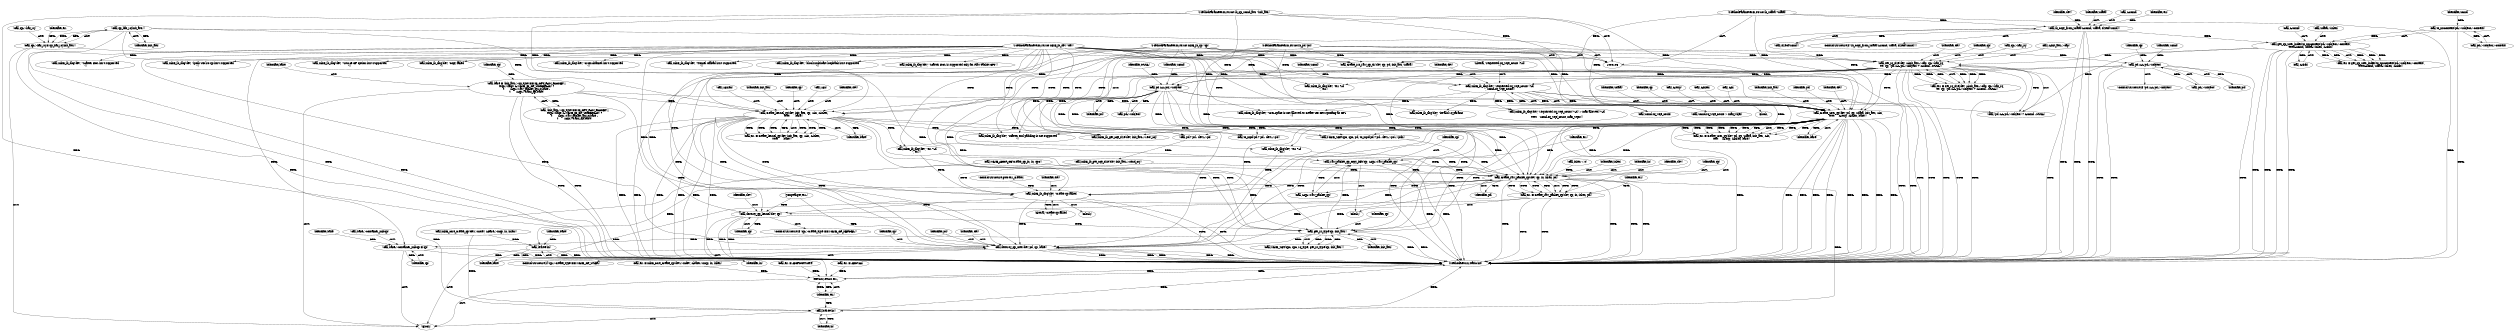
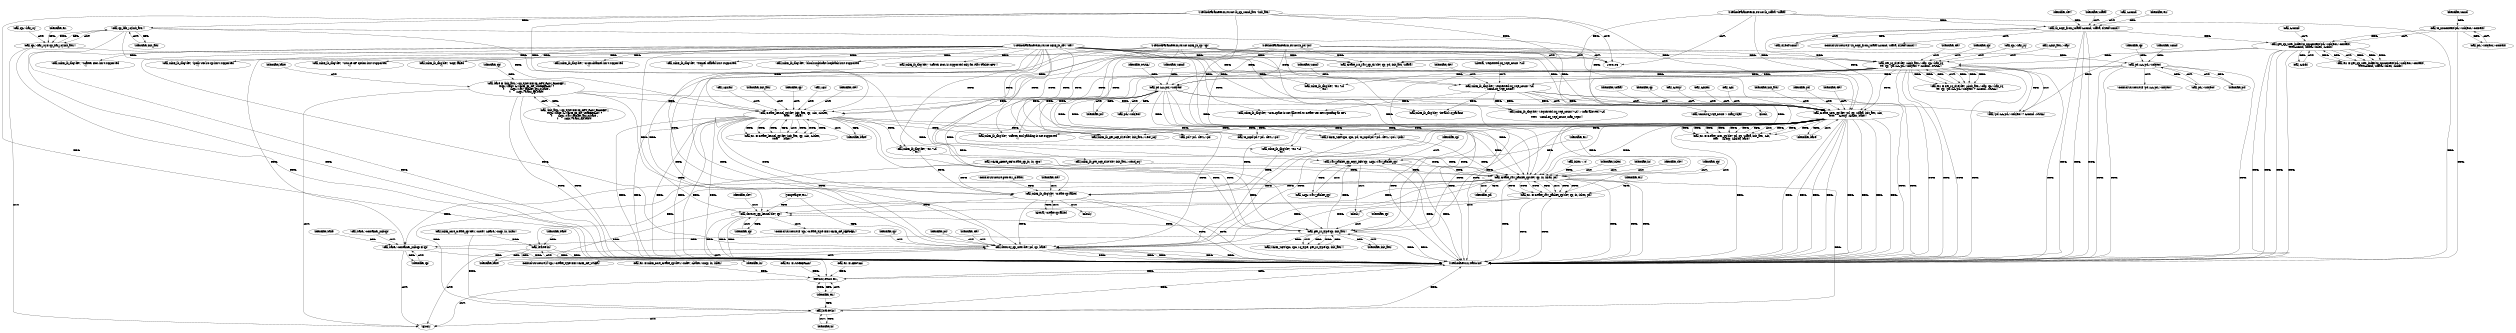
  digraph {
    fontname="DejaVu Serif"
    node [fontname="DejaVu Serif"]
    edge [fontname="DejaVu Serif"]
    n1 [label="(Call,raw_packet_qp_copy_info(qp, &qp->raw_packet_qp))"]
    n2 [label="(Call,create_raw_packet_qp(dev, qp, in, inlen, pd))"]
    n3 [label="(MethodReturn,static int)"]
    n4 [label="(Block,)"]
    n5 [label="(Call,&qp->raw_packet_qp)"]
    n6 [label="(Call,destroy_qp_user(dev, pd, qp, base))"]
    n7 [label="(Call,destroy_qp_kernel(dev, qp))"]
    n8 [label="(Call,base->container_mibqp = qp)"]
    n9 [label="(Call,mlx5_ib_dbg(dev, \"create qp failed\n\"))"]
    n10 [label="(Call,err = create_raw_packet_qp(dev, qp, in, inlen, pd))"]
    n11 [label="(Call,kvfree(in))"]
    n12 [label="(Call,kvfree(in))"]
    n13 [label="(Identifier,pd)"]
    n14 [label="(Return,return err;)"]
    n15 [label="(Call,get_rx_type(qp, init_attr))"]
    n16 [label="(Identifier,init_attr)"]
    n17 [label="(Call,MLX5_SET(qpc, qpc, rq_type, get_rx_type(qp, init_attr)))"]
    n18 [label="(ControlStructure,if (qp->create_type == MLX5_QP_USER))"]
    n19 [label="(Identifier,base)"]
    n20 [label="(Identifier,qp)"]
    n21 [label="(ControlStructure,if (qp->create_type == MLX5_QP_KERNEL))"]
    n22 [label="(Block,)"]
    n23 [label="(Identifier,qp)"]
    n24 [label="(Call,create_user_qp(dev, pd, qp, udata, init_attr, &in,\n\t\t\t\t\t     &resp, &inlen, base))"]
    n25 [label="(Call,mlx5_ib_dbg(dev, \"scatter end padding is not supported\n\"))"]
    n26 [label="(Call,mlx5_ib_get_cqe_size(dev, init_attr->recv_cq))"]
    n27 [label="(Call,err = create_user_qp(dev, pd, qp, udata, init_attr, &in,\n\t\t\t\t\t     &resp, &inlen, base))"]
    n28 [label="(Call,mlx5_ib_dbg(dev, \"err %d\n\", err))"]
    n29 [label="(Call,pd ? pd : devr->p0)"]
    n30 [label="(Call,to_mpd(pd ? pd : devr->p0))"]
    n31 [label="(Identifier,base)"]
    n32 [label="(Call,MLX5_SET(qpc, qpc, pd, to_mpd(pd ? pd : devr->p0)->pdn))"]
    n33 [label="(Literal,\"create qp failed\n\")"]
    n34 [label="(Block,)"]
    n35 [label="(Call,mlx5_ib_dbg(dev, \"requested sq_wqe_count (%d)\n\", ucmd.sq_wqe_count))"]
    n36 [label="(Call,mlx5_ib_dbg(dev, \"requested sq_wqe_count (%d) > max allowed (%d)\n\",\n\t\t\t\t\t    ucmd.sq_wqe_count, max_wqes))"]
    n37 [label="(Block,)"]
-   n38 [label="(Call,ucmd.sq_wqe_count)"]
    n39 [label="(Call,mlx5_ib_dbg(dev, \"invalid rq params\n\"))"]
    n40 [label="(Call,ucmd.sq_wqe_count > max_wqes)"]
    n41 [label="(Call,mlx5_ib_dbg(dev, \"user-space is not allowed to create UD QPs spoofing as QP1\n\"))"]
    n42 [label="(Call,set_rq_size(dev, &init_attr->cap, qp->has_rq,\n\t\t\t  qp, (pd && pd->uobject) ? &ucmd : NULL))"]
    n43 [label="(Call,create_kernel_qp(dev, init_attr, qp, &in, &inlen,\n\t\t\t\t\t       base))"]
    n44 [label="(Call,(pd && pd->uobject) ? &ucmd : NULL)"]
    n45 [label="(Call,err = set_rq_size(dev, &init_attr->cap, qp->has_rq,\n\t\t\t  qp, (pd && pd->uobject) ? &ucmd : NULL))"]
    n46 [label="(Call,mlx5_ib_dbg(dev, \"err %d\n\", err))"]
    n47 [label="(Call,mlx5_ib_dbg(dev, \"err %d\n\", err))"]
    n48 [label="(Call,err = create_kernel_qp(dev, init_attr, qp, &in, &inlen,\n\t\t\t\t\t       base))"]
    n49 [label="(Identifier,base)"]
    n50 [label="(MethodParameterIn,struct mlx5_ib_dev *dev)"]
    n51 [label="(Call,mlx5_ib_dbg(dev, \"ipoib UD lso qp isn't supported\n\"))"]
    n52 [label="(Call,mlx5_ib_dbg(dev, \"Source QP option isn't supported\n\"))"]
    n53 [label="(Call,mlx5_ib_dbg(dev, \"copy failed\n\"))"]
    n54 [label="(Call,mlx5_ib_dbg(dev, \"cross-channel isn't supported\n\"))"]
    n55 [label="(Call,mlx5_ib_dbg(dev, \"Tunnel offload isn't supported\n\"))"]
    n56 [label="(Call,mlx5_ib_get_cqe_size(dev, init_attr->send_cq))"]
    n57 [label="(Call,mlx5_ib_dbg(dev, \"block multicast loopback isn't supported\n\"))"]
    n58 [label="(Call,mlx5_ib_dbg(dev, \"Scatter FCS is supported only for Raw Packet QPs\"))"]
    n59 [label="(Call,mlx5_ib_dbg(dev, \"Scatter FCS isn't supported\n\"))"]
    n60 [label="(Call,create_rss_raw_qp_tir(dev, qp, pd, init_attr, udata))"]
    1000105
    n62 [label="(Call,qp->has_rq = qp_has_rq(init_attr))"]
    n63 [label="(Call,qp_has_rq(init_attr))"]
    n64 [label="(Identifier,init_attr)"]
    n65 [label="(MethodParameterIn,struct ib_qp_ucmd_attr *init_attr)"]
    n66 [label="(MethodParameterIn,struct mlx5_ib_qp *qp)"]
    n67 [label="(Call,get_qp_user_index(to_mucontext(pd->uobject->context),\n\t\t\t\t\t&ucmd, udata->inlen, &uidx))"]
    n68 [label="(Call,err = get_qp_user_index(to_mucontext(pd->uobject->context),\n\t\t\t\t\t&ucmd, udata->inlen, &uidx))"]
    n69 [label="(Call,&uidx)"]
    n70 [label="(Call,to_mucontext(pd->uobject->context))"]
    n71 [label="(Call,pd->uobject->context)"]
    n72 [label="(Call,ib_copy_from_udata(&ucmd, udata, sizeof(ucmd)))"]
    n73 [label="(Call,sizeof(ucmd))"]
    n74 [label="(ControlStructure,if (ib_copy_from_udata(&ucmd, udata, sizeof(ucmd))))"]
    n75 [label="(MethodParameterIn,struct ib_udata *udata)"]
    n76 [label="(Call,pd && pd->uobject)"]
    n77 [label="(Call,pd->uobject)"]
    n78 [label="(Identifier,pd)"]
    n79 [label="(Call,pd && pd->uobject)"]
    n80 [label="(Identifier,pd)"]
    n81 [label="(ControlStructure,if (pd && pd->uobject))"]
    n82 [label="(Call,pd->uobject)"]
    n83 [label="(MethodParameterIn,struct ib_pd *pd)"]
    n84 [label="(Call,base = (init_attr->qp_type == IB_QPT_RAW_PACKET ||\n\t\tqp->flags & MLX5_IB_QP_UNDERLAY) ?\n\t       &qp->raw_packet_qp.rq.base :\n\t       &qp->trans_qp.base)"]
    n85 [label="(Call,(init_attr->qp_type == IB_QPT_RAW_PACKET ||\n\t\tqp->flags & MLX5_IB_QP_UNDERLAY) ?\n\t       &qp->raw_packet_qp.rq.base :\n\t       &qp->trans_qp.base)"]
    n86 [label="(Identifier,in)"]
    n87 [label="(Identifier,in)"]
    n88 [label="(Identifier,err)"]
    n89 [label="(Identifier,init_attr)"]
    n90 [label="(Call,MLX5_ADDR_OF(create_qp_in, in, qpc))"]
    n91 [label="(Identifier,ucmd)"]
    n92 [label="(Identifier,base)"]
    n93 [label="(Identifier,qp)"]
    n94 [label="(Identifier,err)"]
    n95 [label="(Identifier,pd)"]
    n96 [label="(Identifier,dev)"]
    n97 [label="(Call,inlen < 0)"]
    n98 [label="(Identifier,err)"]
    n99 [label="(Identifier,NULL)"]
    n100 [label="(Identifier,pd)"]
    n101 [label="(Identifier,ucmd)"]
    n102 [label="(Identifier,udata)"]
    n103 [label="(Call,&inlen)"]
    n104 [label="(Identifier,init_attr)"]
    n105 [label="(Identifier,err)"]
    n106 [label="(Identifier,dev)"]
    n107 [label="(Identifier,qp)"]
    n108 [label="(Call,qp->has_rq)"]
    n109 [label="(Identifier,inlen)"]
    n110 [label="(Call,err = mlx5_core_create_qp(dev->mdev, &base->mqp, in, inlen))"]
    n111 [label="(Identifier,qp)"]
    n112 [label="(Call,&ucmd)"]
    n113 [label="(Identifier,err)"]
    n114 [label="(JumpTarget,err:)"]
    n115 [label="(Call,&init_attr->cap)"]
    n116 [label="(Identifier,qp)"]
    n117 [label="(Identifier,ucmd)"]
    n118 [label="(Identifier,dev)"]
-   n119 [label="(Call,err = -EOPNOTSUPP)"]
+   n119 [label="(Call,err = -UNDERLAY)"]
    n120 [label="(ControlStructure,goto err_create;)"]
    n121 [label="(Call,base->container_mibqp)"]
    n122 [label="(Call,&resp)"]
    n123 [label="(Identifier,dev)"]
    n124 [label="(Identifier,in)"]
    n125 [label="(Call,mlx5_core_create_qp(dev->mdev, &base->mqp, in, inlen))"]
    n126 [label="(Identifier,dev)"]
    n127 [label="(Call,err = -EINVAL)"]
    n128 [label="(Identifier,base)"]
    n129 [label="(Identifier,dev)"]
    n130 [label="(Identifier,udata)"]
    n131 [label="(Call,&in)"]
    n132 [label="(Identifier,qp)"]
    n133 [label="(Call,&inlen)"]
    n134 [label="(Identifier,dev)"]
    n135 [label="(Call,&in)"]
    n136 [label="(Identifier,qp)"]
    n137 [label="(Identifier,dev)"]
    n138 [label="(Call,&ucmd)"]
    n139 [label="(Identifier,dev)"]
    n140 [label="(Identifier,qp)"]
    n141 [label="(Identifier,base)"]
    n142 [label="(Literal,\"requested sq_wqe_count (%d)\n\")"]
    n143 [label="(Identifier,qp)"]
-   n144 [label="(Call,udata->inlen)"]
    n145 [label="(Identifier,qp)"]
    n146 [label="(Call,qp->has_rq)"]
    n147 [label="(Identifier,ucmd)"]
    n1 -> n2 [label="DDG: "]
    n1 -> n3 [label="DDG: "]
    n1 -> n3 [label="DDG: "]
    n1 -> n4 [label="AST: "]
    n1 -> n5 [label="CFG: "]
    n2 -> n3 [label="DDG: "]
    n2 -> n3 [label="DDG: "]
    n2 -> n3 [label="DDG: "]
    n2 -> n3 [label="DDG: "]
    n2 -> n6 [label="DDG: "]
    n2 -> n6 [label="DDG: "]
    n2 -> n7 [label="DDG: "]
-   n2 -> n5 [label="DDG: "]
+   n2 -> n8 [label="DDG: "]
    n2 -> n9 [label="DDG: "]
    n2 -> n10 [label="AST: "]
    n2 -> n10 [label="DDG: "]
    n2 -> n10 [label="DDG: "]
    n2 -> n10 [label="DDG: "]
    n2 -> n10 [label="DDG: "]
    n2 -> n10 [label="DDG: "]
    n2 -> n11 [label="DDG: "]
    n2 -> n12 [label="DDG: "]
    n2 -> n13 [label="CFG: "]
    n3 -> n14 [label="CFG: "]
    n5 -> n1 [label="AST: "]
    n6 -> n3 [label="DDG: "]
    n6 -> n3 [label="DDG: "]
    n6 -> n3 [label="DDG: "]
    n6 -> n3 [label="DDG: "]
    n6 -> n3 [label="DDG: "]
    n6 -> n18 [label="AST: "]
    n6 -> n19 [label="CFG: "]
    n7 -> n3 [label="DDG: "]
    n7 -> n3 [label="DDG: "]
    n7 -> n3 [label="DDG: "]
    n7 -> n20 [label="CFG: "]
    n7 -> n21 [label="AST: "]
    n8 -> n3 [label="DDG: "]
    n8 -> n3 [label="DDG: "]
    n8 -> n22 [label="AST: "]
    n8 -> n23 [label="CFG: "]
    n9 -> n3 [label="DDG: "]
    n9 -> n3 [label="DDG: "]
    n9 -> n6 [label="DDG: "]
    n9 -> n7 [label="DDG: "]
    n9 -> n33 [label="CFG: "]
    n9 -> n34 [label="AST: "]
    n10 -> n2 [label="CFG: "]
    n10 -> n3 [label="DDG: "]
    n10 -> n3 [label="DDG: "]
    n10 -> n4 [label="AST: "]
    n10 -> n14 [label="DDG: "]
    n11 -> n3 [label="DDG: "]
    n11 -> n3 [label="DDG: "]
    n11 -> n22 [label="AST: "]
    n11 -> n86 [label="CFG: "]
    n12 -> n3 [label="DDG: "]
    n12 -> n3 [label="DDG: "]
    n12 -> n22 [label="AST: "]
    n12 -> n87 [label="CFG: "]
    n13 -> n2 [label="AST: "]
    n14 -> n3 [label="DDG: "]
    n14 -> n22 [label="AST: "]
    n14 -> n88 [label="CFG: "]
    n15 -> n1 [label="DDG: "]
    n15 -> n3 [label="DDG: "]
    n15 -> n3 [label="DDG: "]
    n15 -> n6 [label="DDG: "]
-   n7 -> n15 [label="DDG: "]
-   n15 -> n8 [label="DDG: "]
+   n15 -> n7 [label="DDG: "]
+   n15 -> n8 [label="CFG: "]
    n15 -> n16 [label="CFG: "]
    n15 -> n17 [label="AST: "]
    n15 -> n17 [label="DDG: "]
    n15 -> n17 [label="DDG: "]
    n16 -> n15 [label="AST: "]
    n17 -> n15 [label="CFG: "]
    n19 -> n6 [label="AST: "]
    n20 -> n7 [label="AST: "]
    n23 -> n8 [label="AST: "]
    n24 -> n2 [label="DDG: "]
    n24 -> n2 [label="DDG: "]
    n24 -> n3 [label="DDG: "]
    n24 -> n3 [label="DDG: "]
    n24 -> n3 [label="DDG: "]
    n24 -> n3 [label="DDG: "]
    n24 -> n3 [label="DDG: "]
    n24 -> n3 [label="DDG: "]
    n24 -> n3 [label="DDG: "]
    n24 -> n3 [label="DDG: "]
    n24 -> n3 [label="DDG: "]
    n24 -> n6 [label="DDG: "]
    n24 -> n6 [label="DDG: "]
    n24 -> n9 [label="DDG: "]
    n24 -> n15 [label="DDG: "]
    n24 -> n15 [label="DDG: "]
    n24 -> n25 [label="DDG: "]
    n24 -> n26 [label="DDG: "]
    n24 -> n27 [label="AST: "]
    n24 -> n27 [label="DDG: "]
    n24 -> n27 [label="DDG: "]
    n24 -> n27 [label="DDG: "]
    n24 -> n27 [label="DDG: "]
    n24 -> n27 [label="DDG: "]
    n24 -> n27 [label="DDG: "]
    n24 -> n27 [label="DDG: "]
    n24 -> n27 [label="DDG: "]
    n24 -> n27 [label="DDG: "]
    n24 -> n28 [label="DDG: "]
    n24 -> n29 [label="DDG: "]
    n24 -> n30 [label="DDG: "]
    n24 -> n31 [label="CFG: "]
    n24 -> n32 [label="DDG: "]
    n27 -> n24 [label="CFG: "]
    n28 -> n2 [label="DDG: "]
    n28 -> n9 [label="DDG: "]
    n31 -> n24 [label="AST: "]
    n32 -> n2 [label="DDG: "]
    n32 -> n6 [label="DDG: "]
    n33 -> n9 [label="AST: "]
    n35 -> n3 [label="DDG: "]
    n35 -> n3 [label="DDG: "]
    n35 -> n24 [label="DDG: "]
    n35 -> n36 [label="DDG: "]
    n35 -> n37 [label="AST: "]
-   n35 -> n38 [label="CFG: "]
    n35 -> n39 [label="DDG: "]
    n35 -> n40 [label="DDG: "]
    n35 -> n41 [label="DDG: "]
-   n38 -> n35 [label="AST: "]
    n42 -> n2 [label="DDG: "]
    n42 -> n3 [label="DDG: "]
    n42 -> n3 [label="DDG: "]
    n42 -> n3 [label="DDG: "]
    n42 -> n3 [label="DDG: "]
    n42 -> n3 [label="DDG: "]
    n42 -> n9 [label="DDG: "]
    n42 -> n15 [label="DDG: "]
    n42 -> n24 [label="DDG: "]
    n42 -> n25 [label="DDG: "]
    n42 -> n26 [label="DDG: "]
    n42 -> n35 [label="DDG: "]
    n42 -> n43 [label="DDG: "]
    n42 -> n43 [label="DDG: "]
    n42 -> n44 [label="CFG: "]
    n42 -> n45 [label="AST: "]
    n42 -> n45 [label="DDG: "]
    n42 -> n45 [label="DDG: "]
    n42 -> n45 [label="DDG: "]
    n42 -> n45 [label="DDG: "]
    n42 -> n45 [label="DDG: "]
    n42 -> n46 [label="DDG: "]
    n43 -> n2 [label="DDG: "]
    n43 -> n3 [label="DDG: "]
    n43 -> n3 [label="DDG: "]
    n43 -> n3 [label="DDG: "]
    n43 -> n3 [label="DDG: "]
    n43 -> n3 [label="DDG: "]
    n43 -> n3 [label="DDG: "]
    n43 -> n6 [label="DDG: "]
    n43 -> n9 [label="DDG: "]
    n43 -> n15 [label="DDG: "]
    n43 -> n15 [label="DDG: "]
    n43 -> n25 [label="DDG: "]
    n43 -> n26 [label="DDG: "]
    n43 -> n47 [label="DDG: "]
    n43 -> n48 [label="AST: "]
    n43 -> n48 [label="DDG: "]
    n43 -> n48 [label="DDG: "]
    n43 -> n48 [label="DDG: "]
    n43 -> n48 [label="DDG: "]
    n43 -> n48 [label="DDG: "]
    n43 -> n48 [label="DDG: "]
    n43 -> n49 [label="CFG: "]
    n44 -> n42 [label="AST: "]
    n45 -> n42 [label="CFG: "]
    n47 -> n2 [label="DDG: "]
    n47 -> n9 [label="DDG: "]
    n48 -> n43 [label="CFG: "]
    n49 -> n43 [label="AST: "]
    n50 -> n2 [label="DDG: "]
    n50 -> n3 [label="DDG: "]
    n50 -> n6 [label="DDG: "]
    n50 -> n7 [label="DDG: "]
    n50 -> n9 [label="DDG: "]
    n50 -> n24 [label="DDG: "]
    n50 -> n25 [label="DDG: "]
    n50 -> n26 [label="DDG: "]
    n50 -> n28 [label="DDG: "]
    n50 -> n35 [label="DDG: "]
    n50 -> n36 [label="DDG: "]
    n50 -> n39 [label="DDG: "]
    n50 -> n41 [label="DDG: "]
    n50 -> n42 [label="DDG: "]
    n50 -> n43 [label="DDG: "]
    n50 -> n46 [label="DDG: "]
    n50 -> n47 [label="DDG: "]
    n50 -> n51 [label="DDG: "]
    n50 -> n52 [label="DDG: "]
    n50 -> n53 [label="DDG: "]
    n50 -> n54 [label="DDG: "]
    n50 -> n55 [label="DDG: "]
-   n29 -> n56 [label="DDG: "]
+   n50 -> n56 [label="DDG: "]
    n50 -> n57 [label="DDG: "]
    n50 -> n58 [label="DDG: "]
    n50 -> n59 [label="DDG: "]
    n50 -> n60 [label="DDG: "]
    n50 -> 1000105 [label="AST: "]
    n56 -> n2 [label="DDG: "]
    n56 -> n9 [label="DDG: "]
    n62 -> n3 [label="DDG: "]
    n62 -> n22 [label="AST: "]
    n62 -> n42 [label="DDG: "]
    n62 -> n63 [label="CFG: "]
    n63 -> n3 [label="DDG: "]
    n63 -> n15 [label="DDG: "]
    n63 -> n24 [label="DDG: "]
    n63 -> n43 [label="DDG: "]
    n63 -> n62 [label="AST: "]
    n63 -> n62 [label="DDG: "]
    n63 -> n64 [label="CFG: "]
    n64 -> n63 [label="AST: "]
    n65 -> n3 [label="DDG: "]
    n65 -> n15 [label="DDG: "]
    n65 -> n24 [label="DDG: "]
    n65 -> n43 [label="DDG: "]
    n65 -> n60 [label="DDG: "]
    n65 -> 1000105 [label="AST: "]
+   n65 -> n63 [label="DDG: "]
    n66 -> n1 [label="DDG: "]
    n66 -> n2 [label="DDG: "]
    n66 -> n6 [label="DDG: "]
    n66 -> n7 [label="DDG: "]
    n66 -> n8 [label="DDG: "]
    n66 -> n15 [label="DDG: "]
    n66 -> n24 [label="DDG: "]
    n66 -> n42 [label="DDG: "]
    n66 -> n43 [label="DDG: "]
    n66 -> n60 [label="DDG: "]
    n66 -> 1000105 [label="AST: "]
    n67 -> n3 [label="DDG: "]
    n67 -> n3 [label="DDG: "]
    n67 -> n3 [label="DDG: "]
    n67 -> n3 [label="DDG: "]
    n67 -> n42 [label="DDG: "]
    n67 -> n44 [label="DDG: "]
    n67 -> n68 [label="AST: "]
    n67 -> n68 [label="DDG: "]
    n67 -> n68 [label="DDG: "]
    n67 -> n68 [label="DDG: "]
    n67 -> n68 [label="DDG: "]
    n67 -> n69 [label="CFG: "]
    n68 -> n67 [label="CFG: "]
    n69 -> n67 [label="AST: "]
    n70 -> n3 [label="DDG: "]
    n70 -> n67 [label="AST: "]
    n70 -> n67 [label="DDG: "]
    n70 -> n71 [label="CFG: "]
    n71 -> n70 [label="AST: "]
    n72 -> n3 [label="DDG: "]
    n72 -> n3 [label="DDG: "]
    n72 -> n3 [label="DDG: "]
    n72 -> n24 [label="DDG: "]
    n72 -> n67 [label="DDG: "]
    n72 -> n73 [label="CFG: "]
    n72 -> n74 [label="AST: "]
    n73 -> n72 [label="AST: "]
    n75 -> n3 [label="DDG: "]
    n75 -> n24 [label="DDG: "]
    n75 -> n60 [label="DDG: "]
    n75 -> 1000105 [label="AST: "]
    n75 -> n72 [label="DDG: "]
    n76 -> n2 [label="DDG: "]
    n76 -> n3 [label="DDG: "]
    n76 -> n3 [label="DDG: "]
    n76 -> n6 [label="DDG: "]
    n76 -> n24 [label="DDG: "]
    n76 -> n29 [label="DDG: "]
    n76 -> n30 [label="DDG: "]
    n76 -> n32 [label="DDG: "]
    n76 -> n44 [label="AST: "]
    n76 -> n77 [label="CFG: "]
    n76 -> n78 [label="CFG: "]
    n77 -> n76 [label="AST: "]
    n78 -> n76 [label="AST: "]
    n79 -> n3 [label="DDG: "]
    n79 -> n3 [label="DDG: "]
    n79 -> n3 [label="DDG: "]
    n79 -> n76 [label="DDG: "]
    n79 -> n76 [label="DDG: "]
    n79 -> n80 [label="CFG: "]
    n79 -> n81 [label="AST: "]
    n79 -> n82 [label="CFG: "]
    n80 -> n79 [label="AST: "]
    n82 -> n79 [label="AST: "]
    n83 -> n2 [label="DDG: "]
-   1000105 -> n3 [label="DDG: "]
+   n83 -> n3 [label="DDG: "]
    n83 -> n6 [label="DDG: "]
    n83 -> n24 [label="DDG: "]
    n83 -> n29 [label="DDG: "]
-   n83 -> n30 [label="AST: "]
+   n83 -> n30 [label="DDG: "]
    n83 -> n32 [label="DDG: "]
    n83 -> n60 [label="DDG: "]
    n83 -> 1000105 [label="AST: "]
    n83 -> n76 [label="DDG: "]
    n83 -> n79 [label="DDG: "]
    n84 -> n3 [label="DDG: "]
    n84 -> n3 [label="DDG: "]
    n84 -> n6 [label="DDG: "]
    n84 -> n22 [label="AST: "]
    n84 -> n24 [label="DDG: "]
    n84 -> n43 [label="DDG: "]
    n84 -> n85 [label="CFG: "]
    n85 -> n84 [label="AST: "]
    n86 -> n11 [label="AST: "]
    n87 -> n12 [label="AST: "]
    n88 -> n12 [label="CFG: "]
    n88 -> n14 [label="AST: "]
    n88 -> n14 [label="DDG: "]
    n89 -> n24 [label="AST: "]
    n90 -> n2 [label="DDG: "]
    n90 -> n12 [label="DDG: "]
    n91 -> n35 [label="CFG: "]
    n92 -> n8 [label="CFG: "]
    n93 -> n2 [label="AST: "]
    n94 -> n1 [label="CFG: "]
    n94 -> n10 [label="AST: "]
    n95 -> n24 [label="AST: "]
    n96 -> n24 [label="AST: "]
    n97 -> n2 [label="DDG: "]
    n98 -> n72 [label="CFG: "]
    n99 -> n76 [label="CFG: "]
    n100 -> n6 [label="AST: "]
    n101 -> n70 [label="CFG: "]
    n102 -> n24 [label="AST: "]
    n103 -> n43 [label="AST: "]
    n104 -> n43 [label="AST: "]
    n105 -> n62 [label="CFG: "]
    n106 -> n35 [label="AST: "]
    n107 -> n84 [label="CFG: "]
    n108 -> n42 [label="AST: "]
    n109 -> n2 [label="AST: "]
    n110 -> n14 [label="DDG: "]
    n111 -> n43 [label="AST: "]
    n112 -> n67 [label="AST: "]
    n113 -> n10 [label="CFG: "]
    n114 -> n6 [label="CFG: "]
    n114 -> n7 [label="CFG: "]
    n115 -> n42 [label="AST: "]
    n116 -> n24 [label="AST: "]
    n117 -> n76 [label="CFG: "]
    n118 -> n6 [label="AST: "]
    n119 -> n14 [label="DDG: "]
    n120 -> n9 [label="CFG: "]
    n121 -> n8 [label="AST: "]
    n122 -> n24 [label="AST: "]
    n123 -> n72 [label="CFG: "]
    n124 -> n2 [label="AST: "]
    n125 -> n11 [label="DDG: "]
    n125 -> n12 [label="DDG: "]
    n126 -> n9 [label="AST: "]
    n127 -> n14 [label="DDG: "]
    n128 -> n11 [label="CFG: "]
    n129 -> n42 [label="AST: "]
    n130 -> n72 [label="AST: "]
    n131 -> n43 [label="AST: "]
    n132 -> n79 [label="CFG: "]
    n133 -> n24 [label="AST: "]
    n134 -> n2 [label="AST: "]
    n135 -> n24 [label="AST: "]
    n136 -> n1 [label="AST: "]
    n137 -> n43 [label="AST: "]
    n138 -> n72 [label="AST: "]
    n139 -> n7 [label="AST: "]
    n140 -> n42 [label="AST: "]
    n141 -> n84 [label="AST: "]
    n142 -> n35 [label="AST: "]
    n143 -> n6 [label="AST: "]
-   n144 -> n67 [label="AST: "]
    n145 -> n15 [label="AST: "]
    n146 -> n62 [label="AST: "]
    n147 -> n79 [label="CFG: "]
  }
